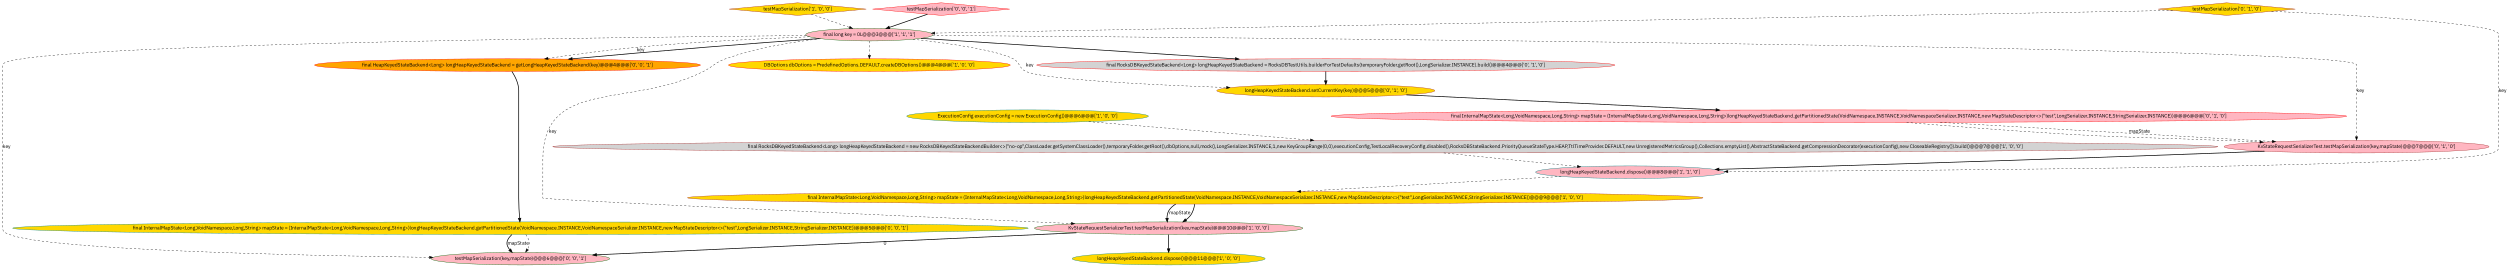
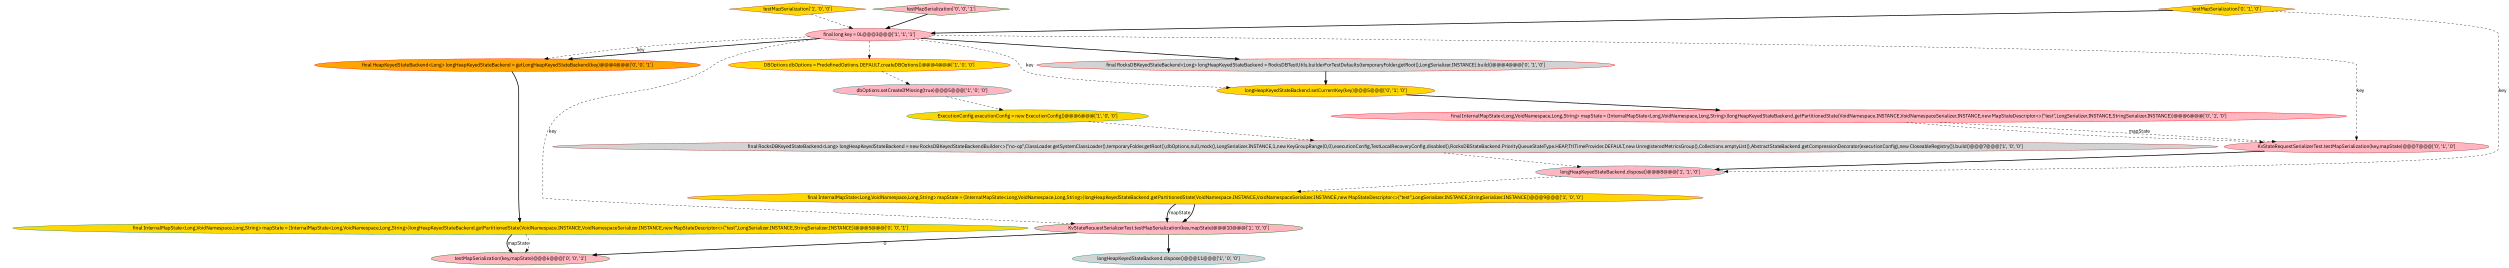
  digraph {
    fontname="IBM Plex Sans"
    node [color=brown fillcolor=lightpink fontname="IBM Plex Sans" shape=ellipse style=filled]
    edge [fontname="IBM Plex Sans" style=dashed]
    n1 [fillcolor=gold label="testMapSerialization['1', '0', '0']" shape=diamond]
-   n2 [color=darkgreen label="final long key = 0L@@@3@@@['1', '1', '1']"]
+   n2 [label="final long key = 0L@@@3@@@['1', '1', '1']"]
    n3 [fillcolor=gold label="longHeapKeyedStateBackend.setCurrentKey(key)@@@5@@@['0', '1', '0']"]
    n4 [color=darkgreen label="KvStateRequestSerializerTest.testMapSerialization(key,mapState)@@@10@@@['1', '0', '0']"]
    n5 [label="KvStateRequestSerializerTest.testMapSerialization(key,mapState)@@@7@@@['0', '1', '0']"]
    n6 [color=red fillcolor=orange label="final HeapKeyedStateBackend<Long> longHeapKeyedStateBackend = getLongHeapKeyedStateBackend(key)@@@4@@@['0', '0', '1']"]
    n7 [color=red fillcolor=gold label="DBOptions dbOptions = PredefinedOptions.DEFAULT.createDBOptions()@@@4@@@['1', '0', '0']"]
    n8 [color=darkgreen label="testMapSerialization(key,mapState)@@@6@@@['0', '0', '1']"]
    n9 [color=red fillcolor=lightgrey label="final RocksDBKeyedStateBackend<Long> longHeapKeyedStateBackend = RocksDBTestUtils.builderForTestDefaults(temporaryFolder.getRoot(),LongSerializer.INSTANCE).build()@@@4@@@['0', '1', '0']"]
+   n10 [color=teal label="dbOptions.setCreateIfMissing(true)@@@5@@@['1', '0', '0']"]
    n11 [color=teal fillcolor=gold label="ExecutionConfig executionConfig = new ExecutionConfig()@@@6@@@['1', '0', '0']"]
    n12 [fillcolor=lightgrey label="final RocksDBKeyedStateBackend<Long> longHeapKeyedStateBackend = new RocksDBKeyedStateBackendBuilder<>(\"no-op\",ClassLoader.getSystemClassLoader(),temporaryFolder.getRoot(),dbOptions,null,mock(),LongSerializer.INSTANCE,1,new KeyGroupRange(0,0),executionConfig,TestLocalRecoveryConfig.disabled(),RocksDBStateBackend.PriorityQueueStateType.HEAP,TtlTimeProvider.DEFAULT,new UnregisteredMetricsGroup(),Collections.emptyList(),AbstractStateBackend.getCompressionDecorator(executionConfig),new CloseableRegistry()).build()@@@7@@@['1', '0', '0']"]
    n13 [color=teal label="longHeapKeyedStateBackend.dispose()@@@8@@@['1', '1', '0']"]
    n14 [fillcolor=gold label="final InternalMapState<Long,VoidNamespace,Long,String> mapState = (InternalMapState<Long,VoidNamespace,Long,String>)longHeapKeyedStateBackend.getPartitionedState(VoidNamespace.INSTANCE,VoidNamespaceSerializer.INSTANCE,new MapStateDescriptor<>(\"test\",LongSerializer.INSTANCE,StringSerializer.INSTANCE))@@@9@@@['1', '0', '0']"]
    n15 [fillcolor=gold label="testMapSerialization['0', '1', '0']" shape=diamond]
    n16 [color=red label="final InternalMapState<Long,VoidNamespace,Long,String> mapState = (InternalMapState<Long,VoidNamespace,Long,String>)longHeapKeyedStateBackend.getPartitionedState(VoidNamespace.INSTANCE,VoidNamespaceSerializer.INSTANCE,new MapStateDescriptor<>(\"test\",LongSerializer.INSTANCE,StringSerializer.INSTANCE))@@@6@@@['0', '1', '0']"]
-   n17 [color=red label="testMapSerialization['0', '0', '1']" shape=diamond]
-   n18 [color=teal fillcolor=gold label="longHeapKeyedStateBackend.dispose()@@@11@@@['1', '0', '0']"]
+   n17 [color=darkgreen label="testMapSerialization['0', '0', '1']" shape=diamond]
+   n18 [color=teal fillcolor=lightgrey label="longHeapKeyedStateBackend.dispose()@@@11@@@['1', '0', '0']"]
    n19 [color=teal fillcolor=gold label="final InternalMapState<Long,VoidNamespace,Long,String> mapState = (InternalMapState<Long,VoidNamespace,Long,String>)longHeapKeyedStateBackend.getPartitionedState(VoidNamespace.INSTANCE,VoidNamespaceSerializer.INSTANCE,new MapStateDescriptor<>(\"test\",LongSerializer.INSTANCE,StringSerializer.INSTANCE))@@@5@@@['0', '0', '1']"]
    n1 -> n2
    n2 -> n3 [label=key]
    n2 -> n4 [label=key]
    n2 -> n5 [label=key]
    n2 -> n6 [style=bold]
    n2 -> n6 [label=key]
    n2 -> n7
-   n2 -> n8 [label=key]
    n2 -> n9 [style=bold]
    n3 -> n16 [style=bold]
    n4 -> n8 [label=0 style=bold]
    n4 -> n18 [style=bold]
    n5 -> n13 [style=bold]
    n6 -> n19 [style=bold]
+   n7 -> n10
    n9 -> n3 [style=bold]
+   n10 -> n11
    n11 -> n12
    n12 -> n13
    n13 -> n14
    n14 -> n4 [label=mapState style=bold]
    n14 -> n4 [style=bold]
-   n15 -> n2
+   n15 -> n2 [style=bold]
    n15 -> n13 [label=key]
    n16 -> n5 [label=mapState]
    n16 -> n5
    n17 -> n2 [style=bold]
    n19 -> n8 [label=mapState style=bold]
    n19 -> n8
  }
